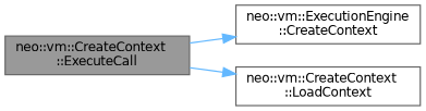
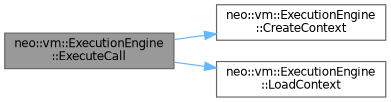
  digraph {
    rankdir=LR
    node [color=grey40 fillcolor=white fontname=Helvetica fontsize=10 shape=box style=filled]
    edge [color=steelblue1 fontname=Helvetica fontsize=10 labelfontname=Helvetica labelfontsize=10 style=solid]
-   n1 [color=gray40 fillcolor=grey60 fontcolor=black height=0.2 label="neo::vm::CreateContext\l::ExecuteCall" width=0.4]
+   n1 [color=gray40 fillcolor=grey60 fontcolor=black height=0.2 label="neo::vm::ExecutionEngine\l::ExecuteCall" width=0.4]
    n2 [height=0.2 label="neo::vm::ExecutionEngine\l::CreateContext" width=0.4]
-   n3 [height=0.2 label="neo::vm::CreateContext\l::LoadContext" width=0.4]
+   n3 [height=0.2 label="neo::vm::ExecutionEngine\l::LoadContext" width=0.4]
    n1 -> n2
    n1 -> n3
  }
